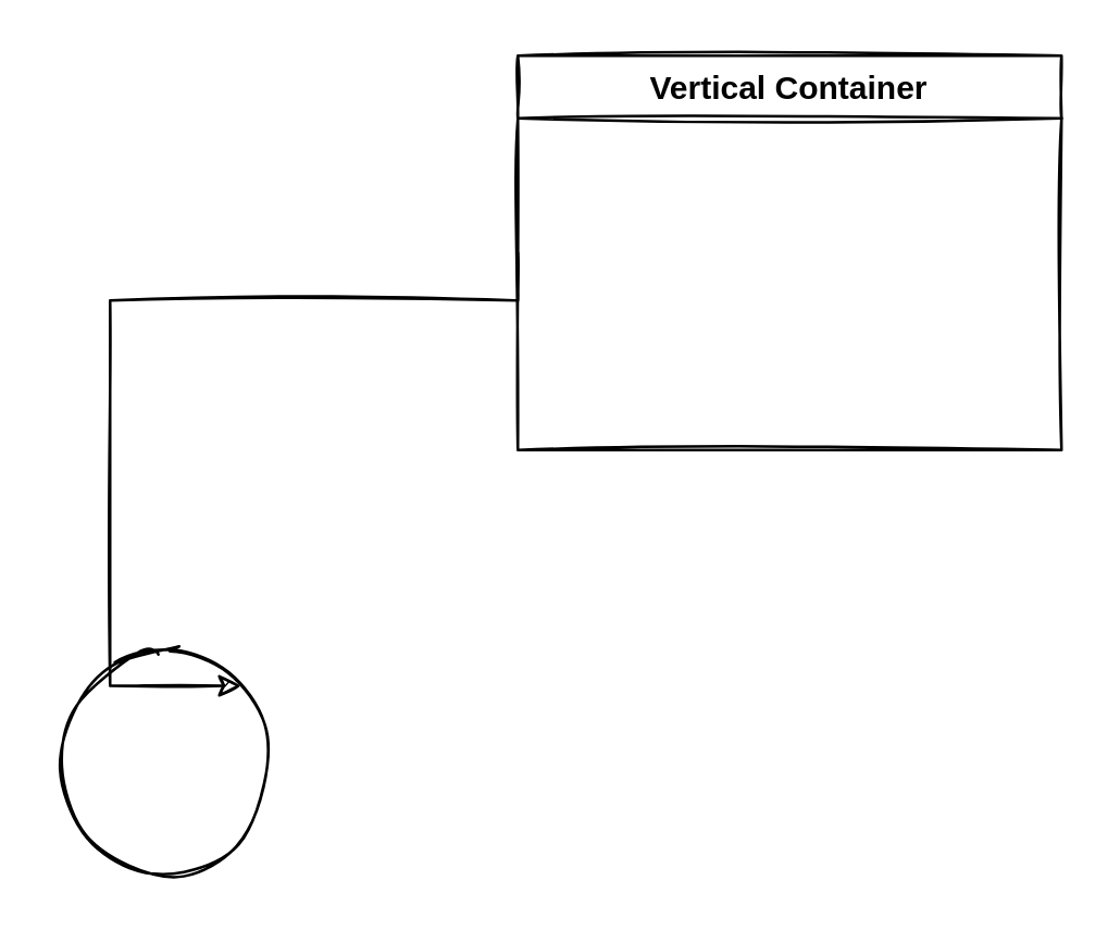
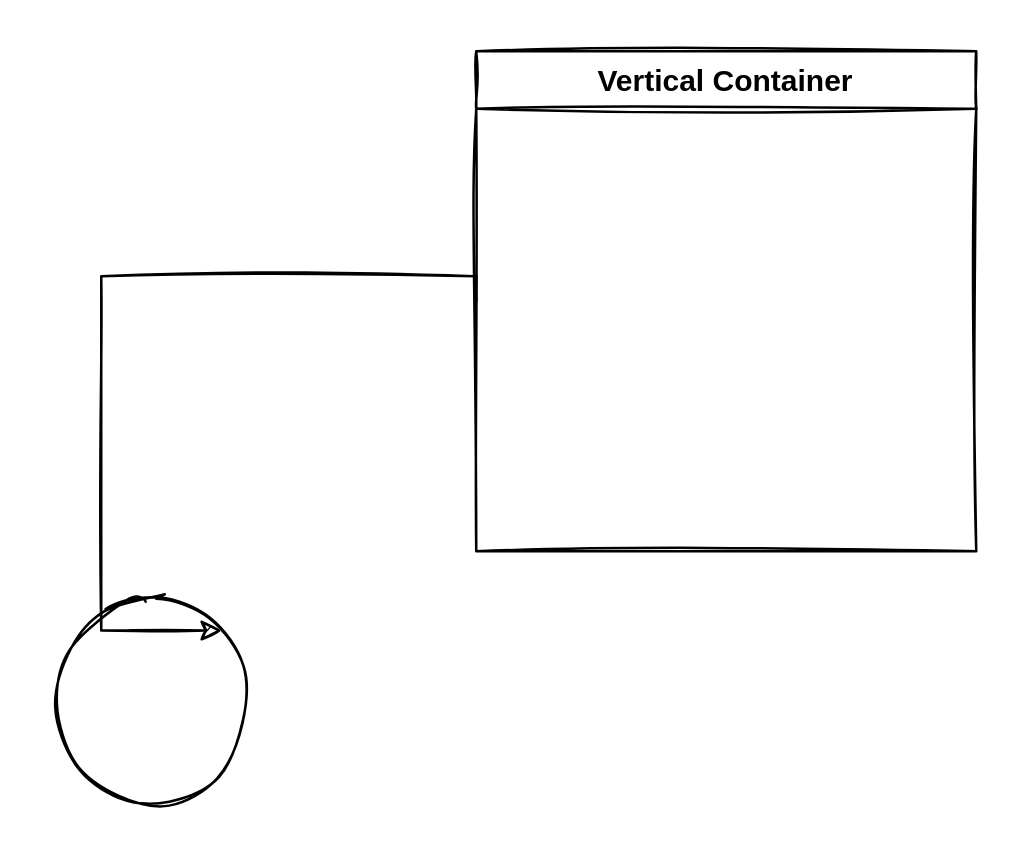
  <mxCell id="0" />
  <mxCell id="1" parent="0" />
  <mxCell id="2" value="" style="ellipse;whiteSpace=wrap;html=1;aspect=fixed;sketch=1;" parent="1" vertex="1"><mxGeometry x="20" y="240" width="80" height="80" as="geometry" /></mxCell>
  <mxCell id="3" style="edgeStyle=orthogonalEdgeStyle;rounded=0;orthogonalLoop=1;jettySize=auto;html=1;exitX=0;exitY=0.5;exitDx=0;exitDy=0;entryX=1;entryY=0;entryDx=0;entryDy=0;sketch=1;" edge="1" parent="1" source="4" target="2"><mxGeometry relative="1" as="geometry"><Array as="points"><mxPoint x="190" y="110" /><mxPoint x="40" y="110" /><mxPoint x="40" y="252" /></Array></mxGeometry></mxCell>
- <mxCell id="4" value="Vertical Container" style="swimlane;sketch=1;" vertex="1" parent="1"><mxGeometry x="190" y="20" width="200" height="145" as="geometry" /></mxCell>
+ <mxCell id="4" value="Vertical Container" style="swimlane;sketch=1;" vertex="1" parent="1"><mxGeometry x="190" y="20" width="200" height="200" as="geometry" /></mxCell>
